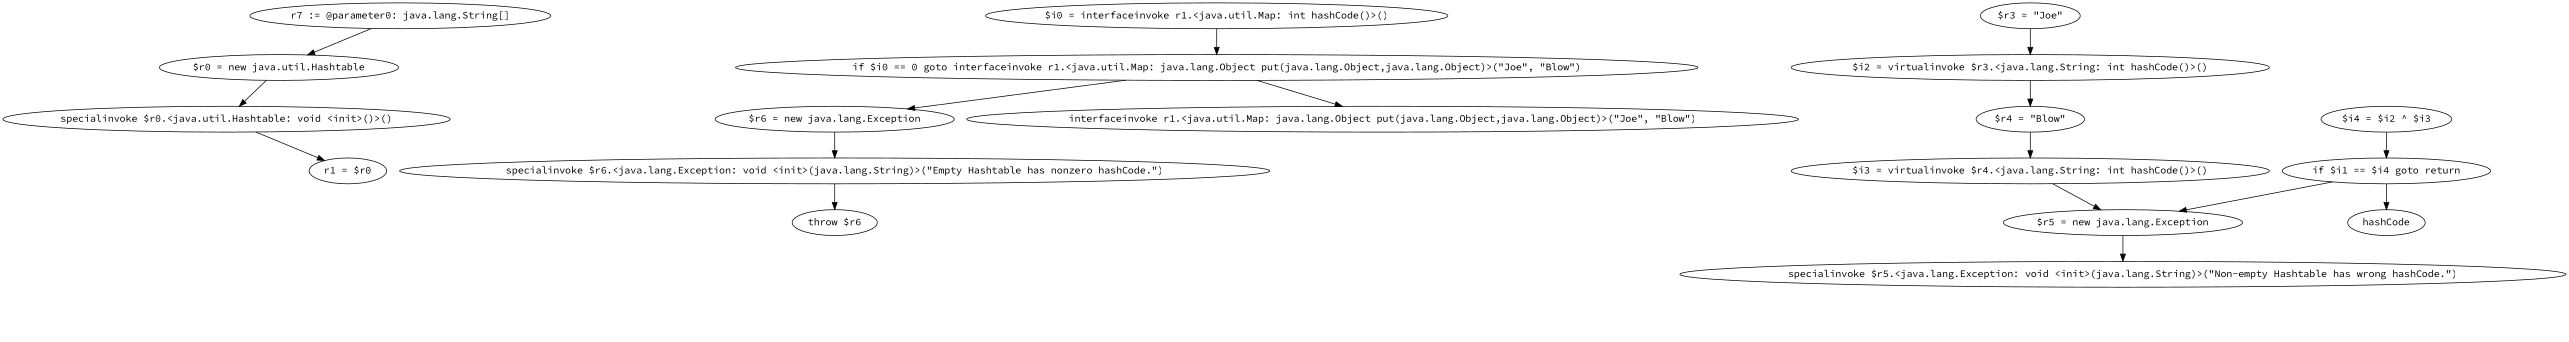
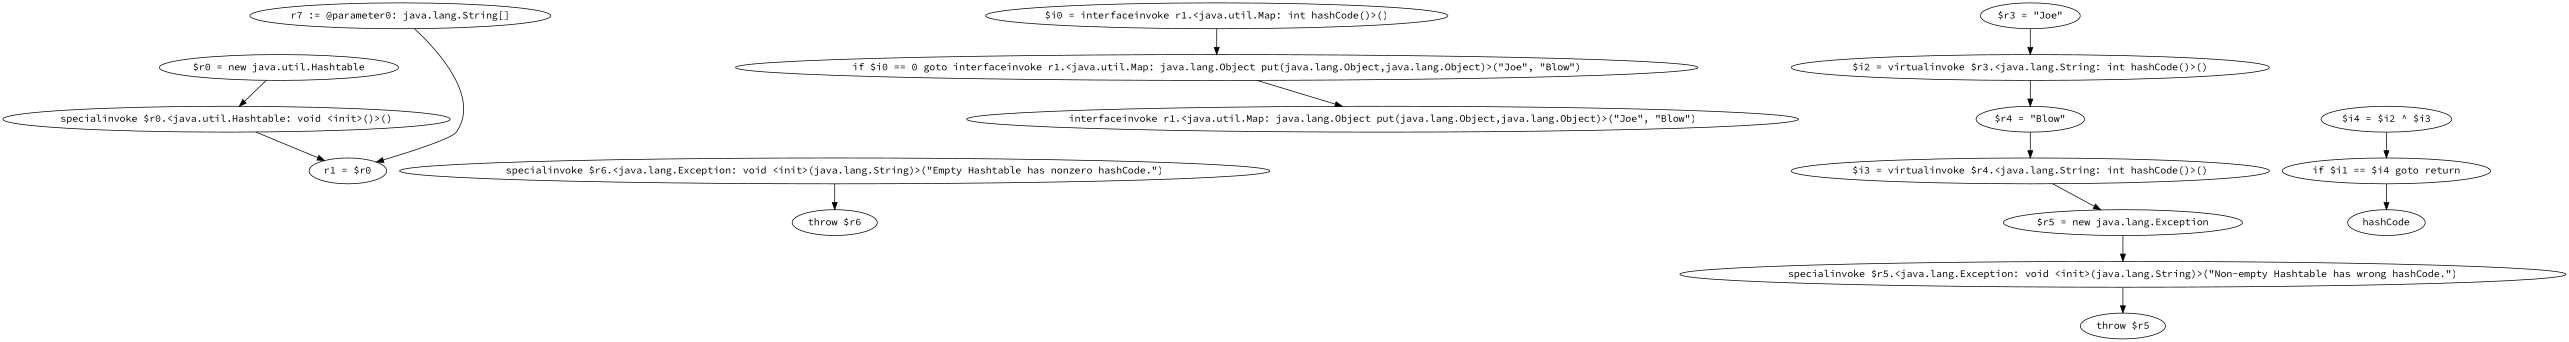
  digraph {
    fontname="Source Code Pro"
    node [fontname="Source Code Pro"]
    edge [fontname="Source Code Pro"]
    "r7 := @parameter0: java.lang.String[]"
    "$r0 = new java.util.Hashtable"
    "specialinvoke $r0.<java.util.Hashtable: void <init>()>()"
    "r1 = $r0"
    "$i0 = interfaceinvoke r1.<java.util.Map: int hashCode()>()"
    "if $i0 == 0 goto interfaceinvoke r1.<java.util.Map: java.lang.Object put(java.lang.Object,java.lang.Object)>(\"Joe\", \"Blow\")"
-   "$r6 = new java.lang.Exception"
    "interfaceinvoke r1.<java.util.Map: java.lang.Object put(java.lang.Object,java.lang.Object)>(\"Joe\", \"Blow\")"
    "specialinvoke $r6.<java.lang.Exception: void <init>(java.lang.String)>(\"Empty Hashtable has nonzero hashCode.\")"
    "throw $r6"
    "$r3 = \"Joe\""
    "$i2 = virtualinvoke $r3.<java.lang.String: int hashCode()>()"
    "$r4 = \"Blow\""
    "$i3 = virtualinvoke $r4.<java.lang.String: int hashCode()>()"
    "$r5 = new java.lang.Exception"
    "$i4 = $i2 ^ $i3"
    "if $i1 == $i4 goto return"
    n18 [label=hashCode]
    "specialinvoke $r5.<java.lang.Exception: void <init>(java.lang.String)>(\"Non-empty Hashtable has wrong hashCode.\")"
-   "r7 := @parameter0: java.lang.String[]" -> "$r0 = new java.util.Hashtable"
+   "throw $r5"
+   "r7 := @parameter0: java.lang.String[]" -> "r1 = $r0"
    "$r0 = new java.util.Hashtable" -> "specialinvoke $r0.<java.util.Hashtable: void <init>()>()"
    "specialinvoke $r0.<java.util.Hashtable: void <init>()>()" -> "r1 = $r0"
    "$i0 = interfaceinvoke r1.<java.util.Map: int hashCode()>()" -> "if $i0 == 0 goto interfaceinvoke r1.<java.util.Map: java.lang.Object put(java.lang.Object,java.lang.Object)>(\"Joe\", \"Blow\")"
-   "if $i0 == 0 goto interfaceinvoke r1.<java.util.Map: java.lang.Object put(java.lang.Object,java.lang.Object)>(\"Joe\", \"Blow\")" -> "$r6 = new java.lang.Exception"
    "if $i0 == 0 goto interfaceinvoke r1.<java.util.Map: java.lang.Object put(java.lang.Object,java.lang.Object)>(\"Joe\", \"Blow\")" -> "interfaceinvoke r1.<java.util.Map: java.lang.Object put(java.lang.Object,java.lang.Object)>(\"Joe\", \"Blow\")"
-   "$r6 = new java.lang.Exception" -> "specialinvoke $r6.<java.lang.Exception: void <init>(java.lang.String)>(\"Empty Hashtable has nonzero hashCode.\")"
    "specialinvoke $r6.<java.lang.Exception: void <init>(java.lang.String)>(\"Empty Hashtable has nonzero hashCode.\")" -> "throw $r6"
    "$r3 = \"Joe\"" -> "$i2 = virtualinvoke $r3.<java.lang.String: int hashCode()>()"
    "$i2 = virtualinvoke $r3.<java.lang.String: int hashCode()>()" -> "$r4 = \"Blow\""
    "$r4 = \"Blow\"" -> "$i3 = virtualinvoke $r4.<java.lang.String: int hashCode()>()"
    "$i3 = virtualinvoke $r4.<java.lang.String: int hashCode()>()" -> "$r5 = new java.lang.Exception"
    "$r5 = new java.lang.Exception" -> "specialinvoke $r5.<java.lang.Exception: void <init>(java.lang.String)>(\"Non-empty Hashtable has wrong hashCode.\")"
    "$i4 = $i2 ^ $i3" -> "if $i1 == $i4 goto return"
-   "if $i1 == $i4 goto return" -> "$r5 = new java.lang.Exception"
    "if $i1 == $i4 goto return" -> n18
+   "specialinvoke $r5.<java.lang.Exception: void <init>(java.lang.String)>(\"Non-empty Hashtable has wrong hashCode.\")" -> "throw $r5"
  }
